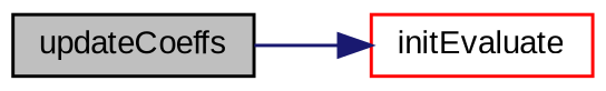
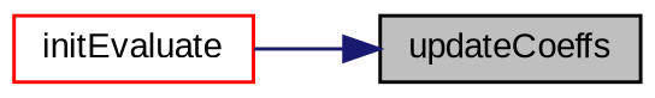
  digraph {
    rankdir=LR
    fontname="Liberation Sans"
    node [fontname="Liberation Sans" fontsize=10 shape=record]
    n1 [color=black fillcolor=grey75 fontcolor=black height=0.2 label=updateCoeffs style=filled width=0.4]
    n2 [color=red height=0.2 label=initEvaluate width=0.4]
-   n1 -> n2 [color=midnightblue fontname="Liberation Sans" fontsize=10 labelfontname=Helvetica labelfontsize=10 style=solid]
+   n2 -> n1 [color=midnightblue fontname="Liberation Sans" fontsize=10 labelfontname=Helvetica labelfontsize=10 style=solid]
  }
